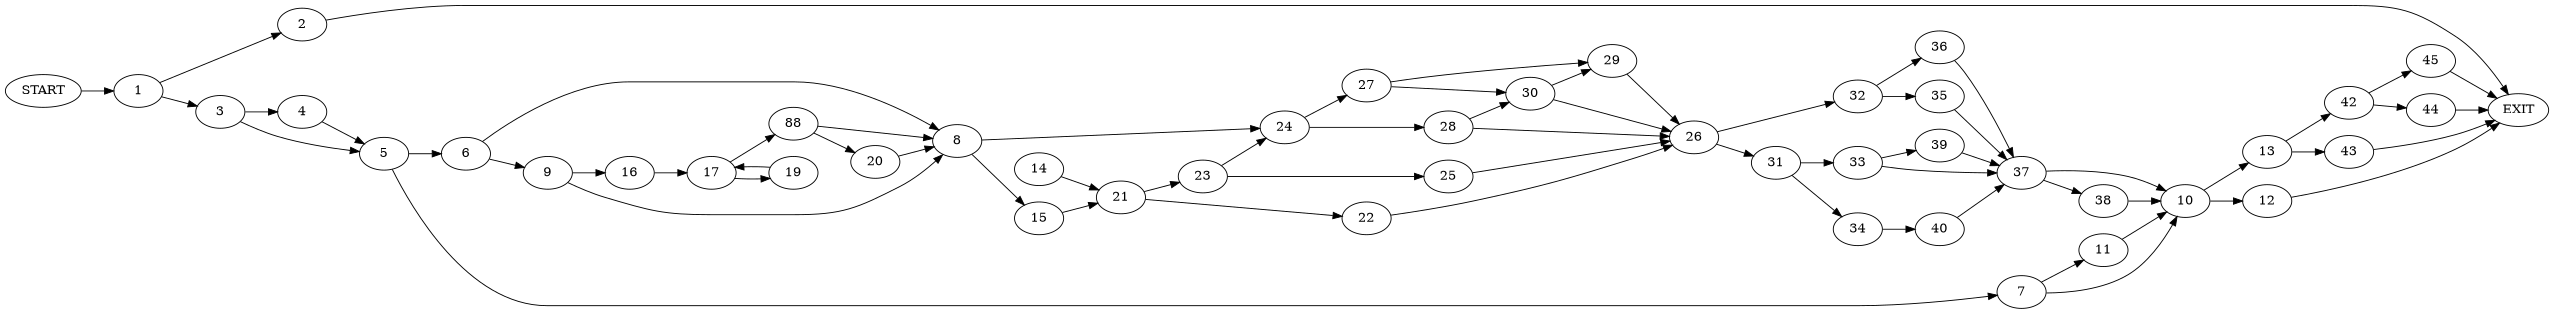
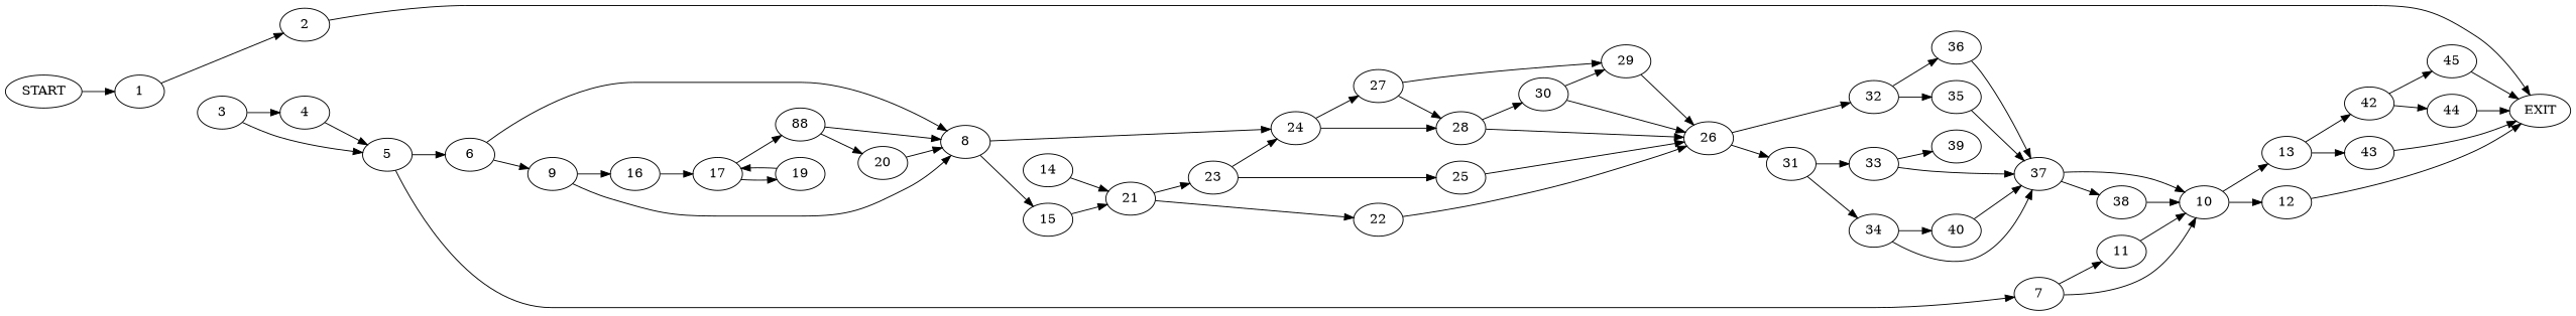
  digraph {
    rankdir=LR
    n1 [label=START]
    1
    2
    3
    n5 [label=EXIT]
    4
    5
    6
    7
    8
    9
    10
    11
    15
    24
    16
    12
    13
    14
    21
    17
    42
    43
    44
    45
    22
    23
    n28 [label=88]
    19
    20
    26
    25
    31
    32
    27
    28
    29
    30
    33
    34
    35
    36
    37
    39
    40
    38
    n1 -> 1
    1 -> 2
-   1 -> 3
    2 -> n5
    3 -> 4
    3 -> 5
    4 -> 5
    5 -> 6
    5 -> 7
    6 -> 8
    6 -> 9
    7 -> 10
    7 -> 11
    8 -> 15
    8 -> 24
    9 -> 8
    9 -> 16
    10 -> 12
    10 -> 13
    11 -> 10
    15 -> 21
    24 -> 27
    24 -> 28
    16 -> 17
    12 -> n5
    13 -> 42
    13 -> 43
    14 -> 21
    21 -> 22
    21 -> 23
    17 -> n28
    17 -> 19
    42 -> 44
    42 -> 45
    43 -> n5
    44 -> n5
    45 -> n5
    22 -> 26
    23 -> 24
    23 -> 25
    n28 -> 8
    n28 -> 20
    19 -> 17
    20 -> 8
    26 -> 31
    26 -> 32
    25 -> 26
    31 -> 33
    31 -> 34
    32 -> 35
    32 -> 36
-   27 -> 30
+   27 -> 28
    27 -> 29
    28 -> 26
    28 -> 30
    29 -> 26
    30 -> 26
    30 -> 29
    33 -> 37
    33 -> 39
    34 -> 40
    35 -> 37
    36 -> 37
    37 -> 10
    37 -> 38
-   39 -> 37
+   34 -> 37
    40 -> 37
    38 -> 10
  }
